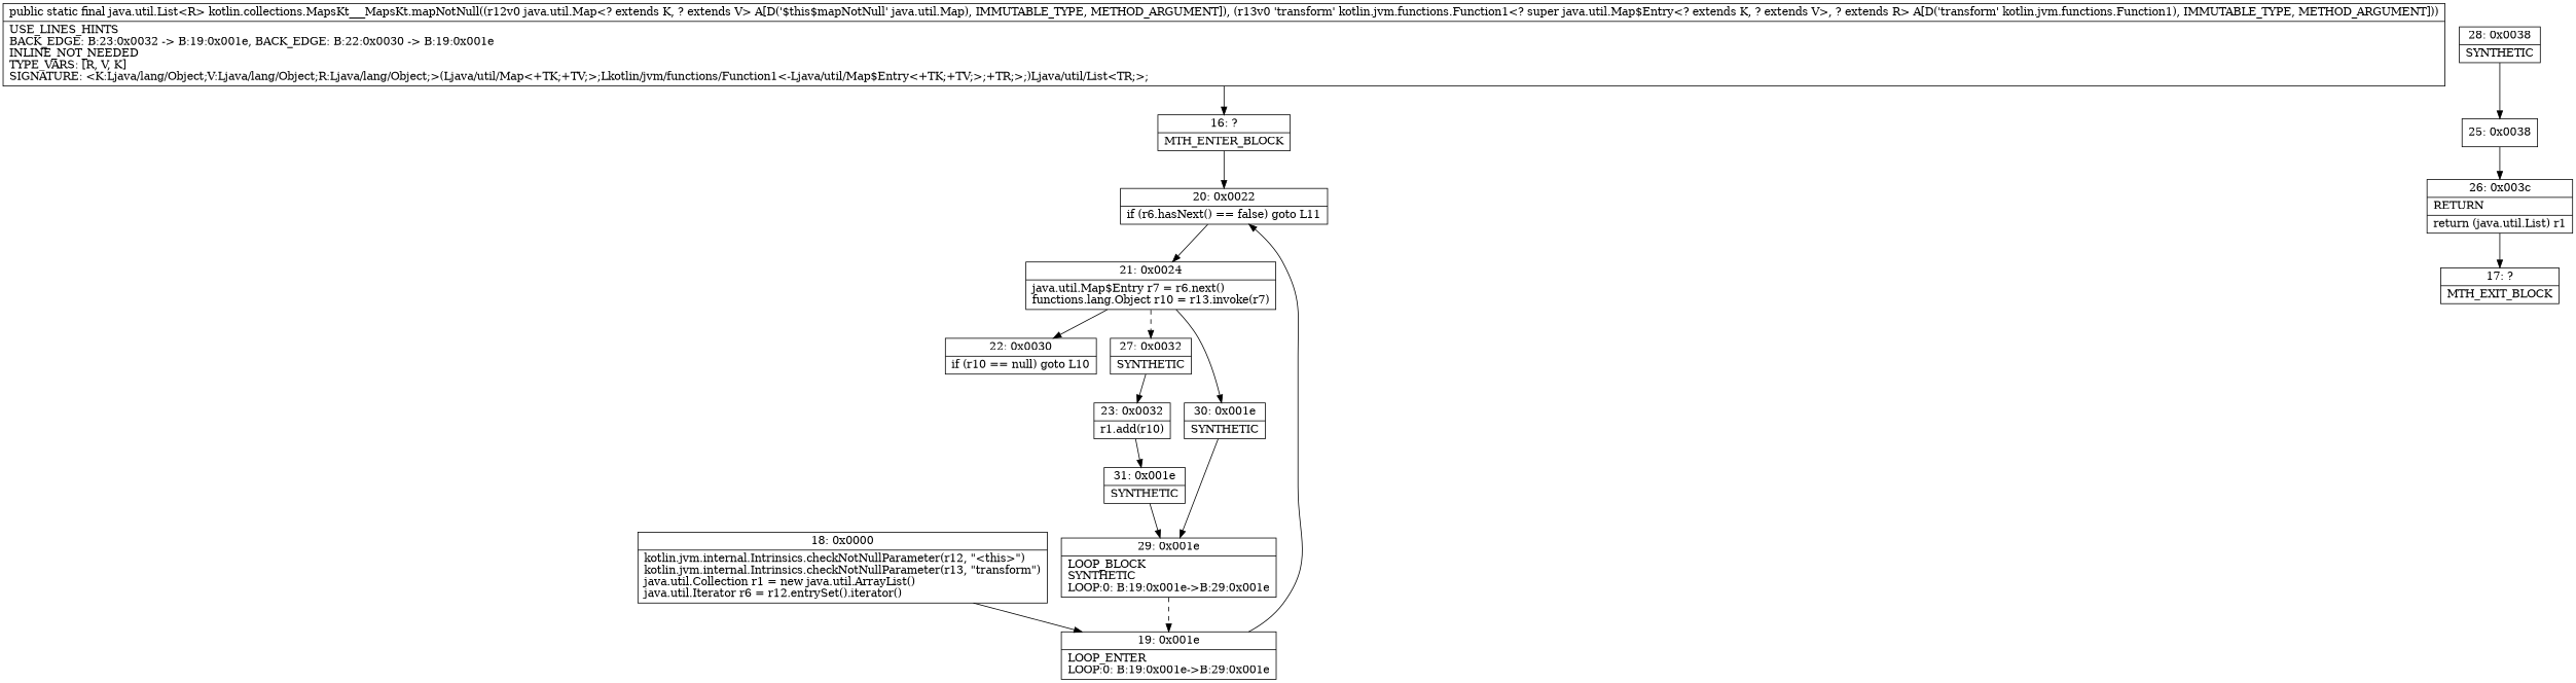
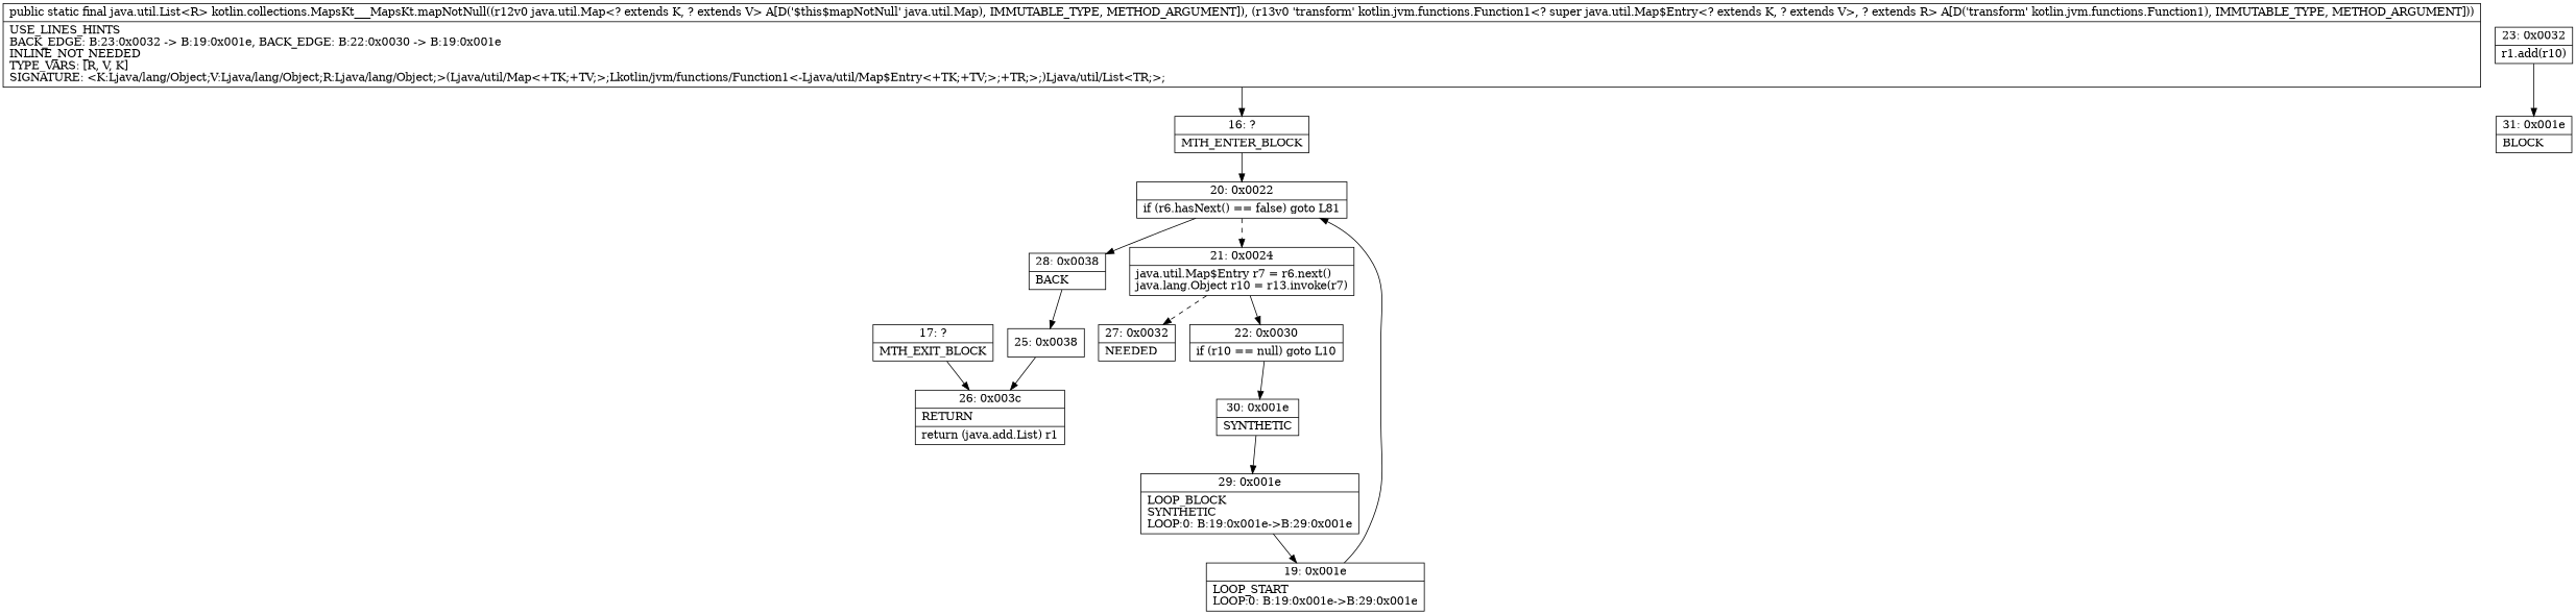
  digraph {
    node [shape=record]
    n1 [label="{16\:\ ?|MTH_ENTER_BLOCK\l}"]
-   n2 [label="{20\:\ 0x0022|if (r6.hasNext() == false) goto L11\l}"]
-   n3 [label="{18\:\ 0x0000|kotlin.jvm.internal.Intrinsics.checkNotNullParameter(r12, \"\<this\>\")\lkotlin.jvm.internal.Intrinsics.checkNotNullParameter(r13, \"transform\")\ljava.util.Collection r1 = new java.util.ArrayList()\ljava.util.Iterator r6 = r12.entrySet().iterator()\l}"]
-   n4 [label="{19\:\ 0x001e|LOOP_ENTER\lLOOP:0: B:19:0x001e\-\>B:29:0x001e\l}"]
-   n5 [label="{21\:\ 0x0024|java.util.Map$Entry r7 = r6.next()\lfunctions.lang.Object r10 = r13.invoke(r7)\l}"]
-   n6 [label="{28\:\ 0x0038|SYNTHETIC\l}"]
+   n2 [label="{20\:\ 0x0022|if (r6.hasNext() == false) goto L81\l}"]
+   n4 [label="{19\:\ 0x001e|LOOP_START\lLOOP:0: B:19:0x001e\-\>B:29:0x001e\l}"]
+   n5 [label="{21\:\ 0x0024|java.util.Map$Entry r7 = r6.next()\ljava.lang.Object r10 = r13.invoke(r7)\l}"]
+   n6 [label="{28\:\ 0x0038|BACK\l}"]
    n7 [label="{22\:\ 0x0030|if (r10 == null) goto L10\l}"]
-   n8 [label="{27\:\ 0x0032|SYNTHETIC\l}"]
+   n8 [label="{27\:\ 0x0032|NEEDED\l}"]
    n9 [label="{25\:\ 0x0038}"]
    n10 [label="{30\:\ 0x001e|SYNTHETIC\l}"]
    n11 [label="{23\:\ 0x0032|r1.add(r10)\l}"]
    n12 [label="{29\:\ 0x001e|LOOP_BLOCK\lSYNTHETIC\lLOOP:0: B:19:0x001e\-\>B:29:0x001e\l}"]
-   n13 [label="{31\:\ 0x001e|SYNTHETIC\l}"]
-   n14 [label="{26\:\ 0x003c|RETURN\l|return (java.util.List) r1\l}"]
+   n13 [label="{31\:\ 0x001e|BLOCK\l}"]
+   n14 [label="{26\:\ 0x003c|RETURN\l|return (java.add.List) r1\l}"]
    n15 [label="{17\:\ ?|MTH_EXIT_BLOCK\l}"]
    n16 [label="{public static final java.util.List\<R\> kotlin.collections.MapsKt___MapsKt.mapNotNull((r12v0 java.util.Map\<? extends K, ? extends V\> A[D('$this$mapNotNull' java.util.Map), IMMUTABLE_TYPE, METHOD_ARGUMENT]), (r13v0 'transform' kotlin.jvm.functions.Function1\<? super java.util.Map$Entry\<? extends K, ? extends V\>, ? extends R\> A[D('transform' kotlin.jvm.functions.Function1), IMMUTABLE_TYPE, METHOD_ARGUMENT]))  | USE_LINES_HINTS\lBACK_EDGE: B:23:0x0032 \-\> B:19:0x001e, BACK_EDGE: B:22:0x0030 \-\> B:19:0x001e\lINLINE_NOT_NEEDED\lTYPE_VARS: [R, V, K]\lSIGNATURE: \<K:Ljava\/lang\/Object;V:Ljava\/lang\/Object;R:Ljava\/lang\/Object;\>(Ljava\/util\/Map\<+TK;+TV;\>;Lkotlin\/jvm\/functions\/Function1\<\-Ljava\/util\/Map$Entry\<+TK;+TV;\>;+TR;\>;)Ljava\/util\/List\<TR;\>;\l}"]
    n1 -> n2
-   n2 -> n5 [style=solid]
-   n3 -> n4
+   n2 -> n5 [style=dashed]
+   n2 -> n6
    n4 -> n2
    n5 -> n7
    n5 -> n8 [style=dashed]
    n6 -> n9
-   n5 -> n10
-   n8 -> n11
+   n7 -> n10
    n9 -> n14
    n10 -> n12
    n11 -> n13
-   n12 -> n4 [style=dashed]
-   n13 -> n12
-   n14 -> n15
+   n12 -> n4
+   n15 -> n14
    n16 -> n1
  }
